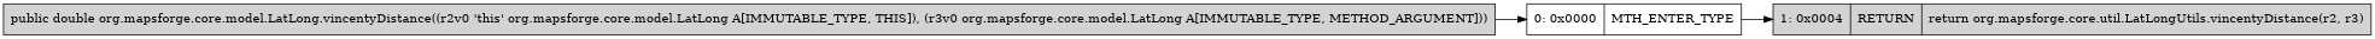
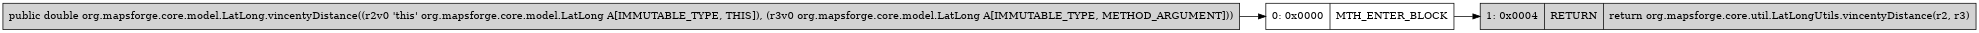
  digraph {
    rankdir=LR
    node [shape=record style=filled fillcolor=lightgrey]
-   n1 [label="{0\:\ 0x0000|MTH_ENTER_TYPE\l}" fillcolor=white]
+   n1 [label="{0\:\ 0x0000|MTH_ENTER_BLOCK\l}" fillcolor=white]
    n2 [label="{1\:\ 0x0004|RETURN\l|return org.mapsforge.core.util.LatLongUtils.vincentyDistance(r2, r3)\l}"]
    n3 [label="{public double org.mapsforge.core.model.LatLong.vincentyDistance((r2v0 'this' org.mapsforge.core.model.LatLong A[IMMUTABLE_TYPE, THIS]), (r3v0 org.mapsforge.core.model.LatLong A[IMMUTABLE_TYPE, METHOD_ARGUMENT])) }"]
    n1 -> n2
    n3 -> n1
  }
